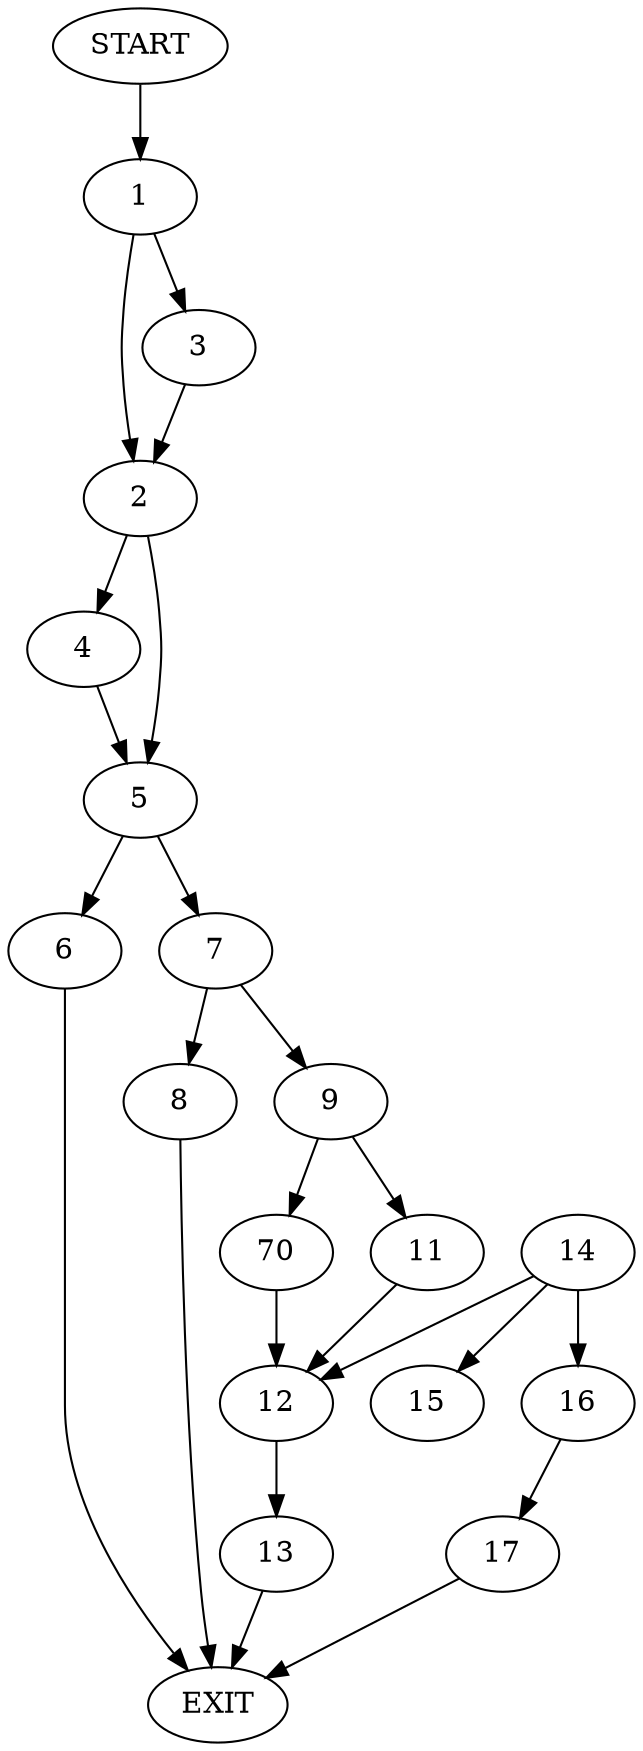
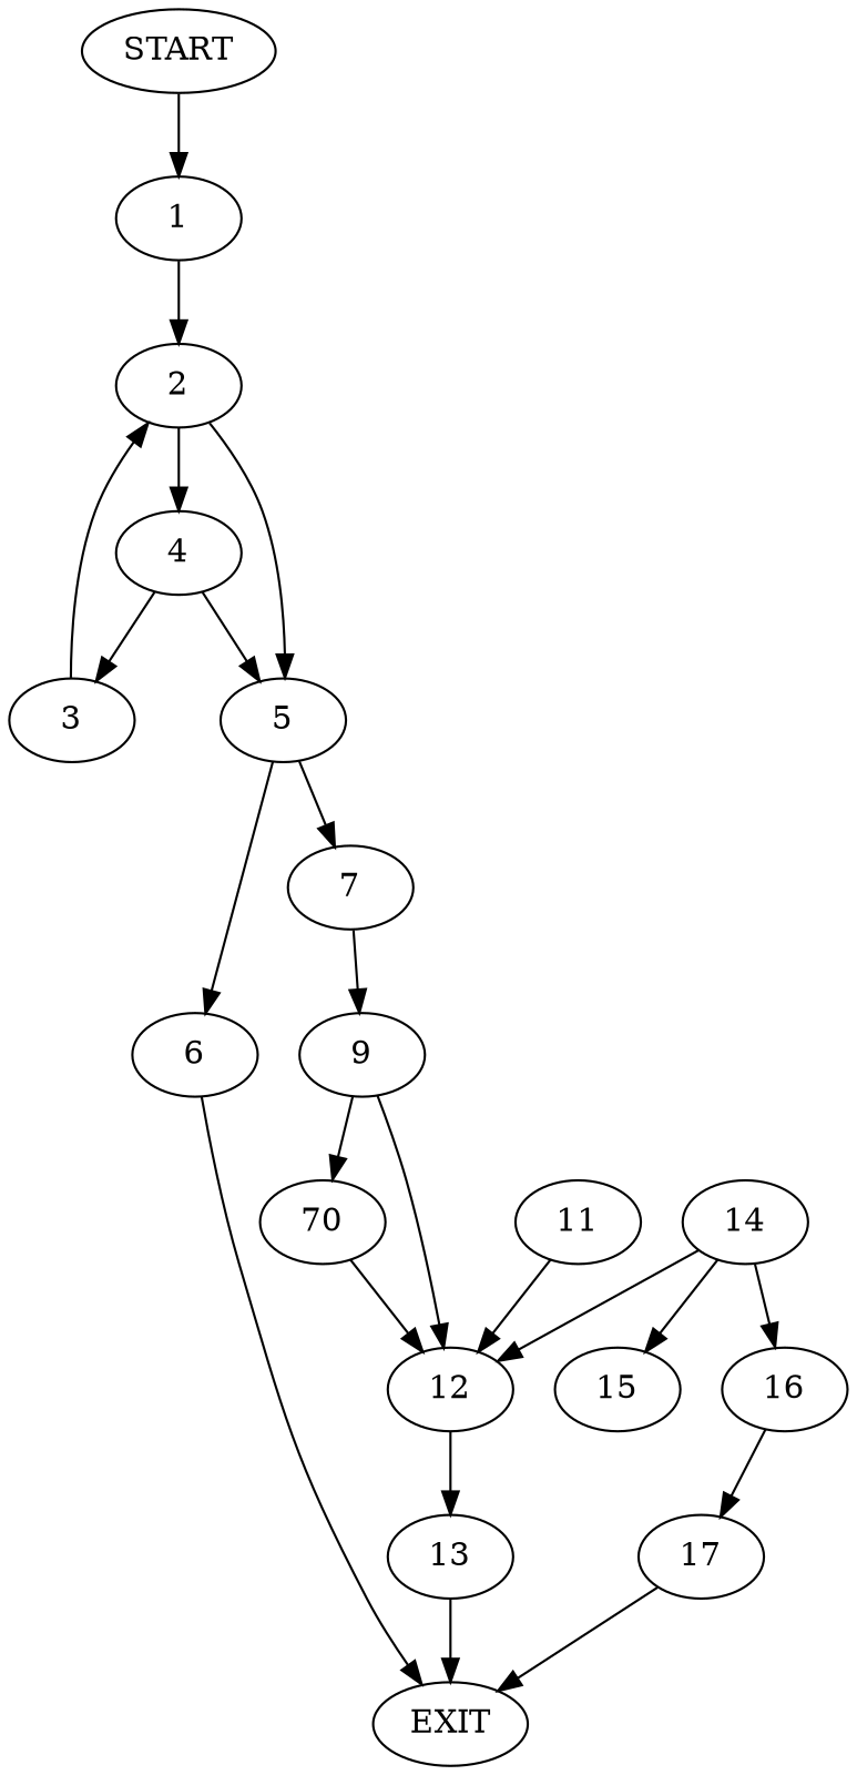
  digraph {
    n1 [label=START]
    1
    2
    3
    n5 [label=EXIT]
    4
    5
    6
    7
-   8
    9
    n12 [label=70]
    11
    12
    13
    14
    15
    16
    17
    n1 -> 1
    1 -> 2
-   1 -> 3
+   4 -> 3
    2 -> 4
    2 -> 5
    3 -> 2
    4 -> 5
    5 -> 6
    5 -> 7
    6 -> n5
-   7 -> 8
    7 -> 9
-   8 -> n5
    9 -> n12
-   9 -> 11
+   9 -> 12
    n12 -> 12
    11 -> 12
    12 -> 13
    13 -> n5
    14 -> 12
    14 -> 15
    14 -> 16
    16 -> 17
    17 -> n5
  }
